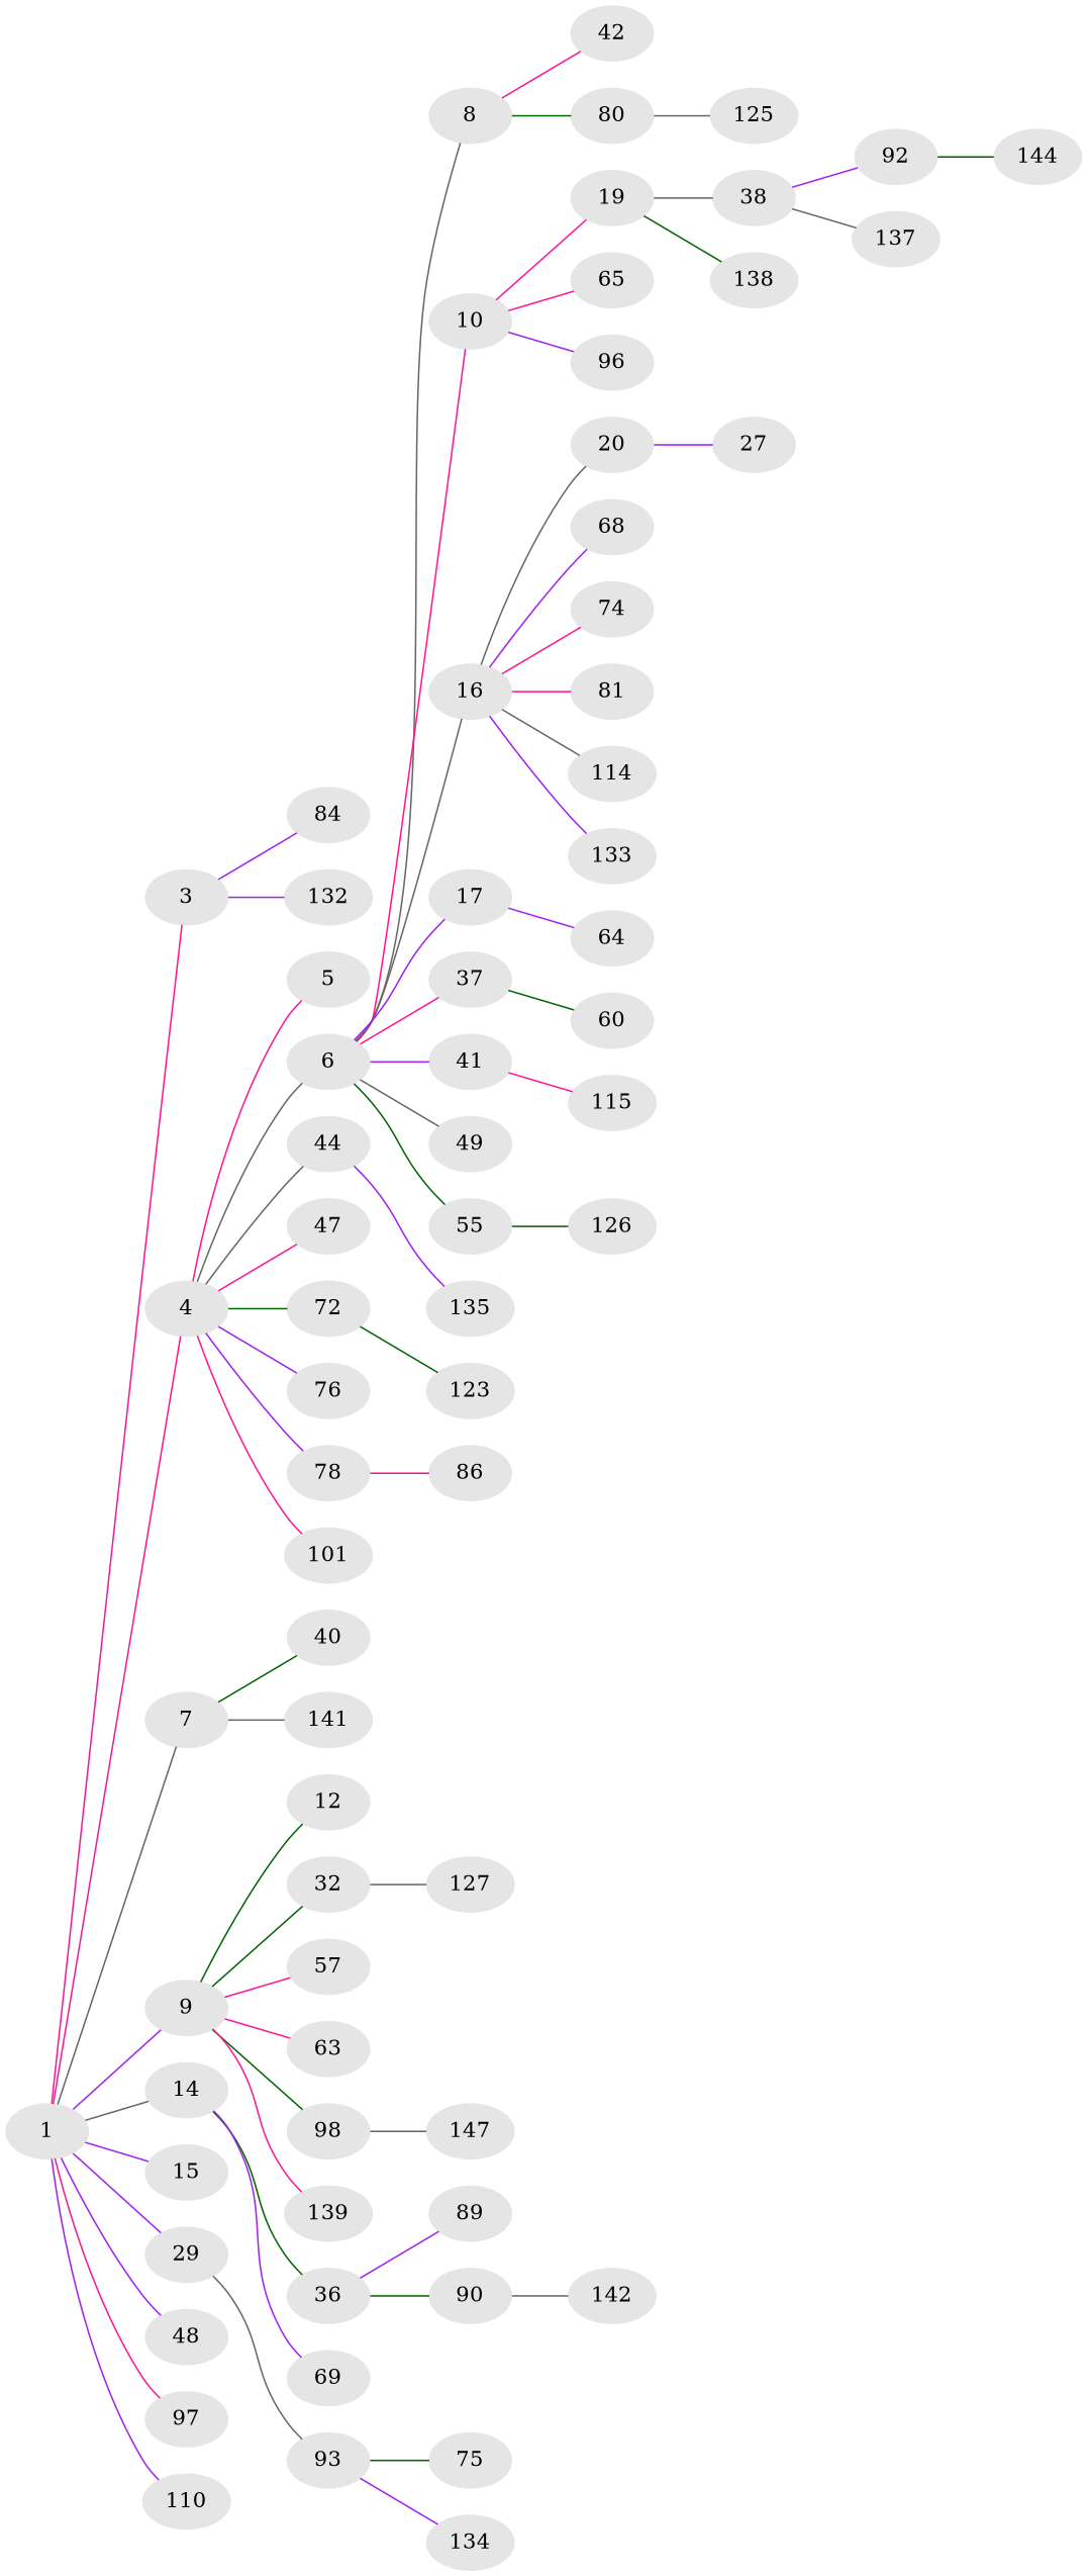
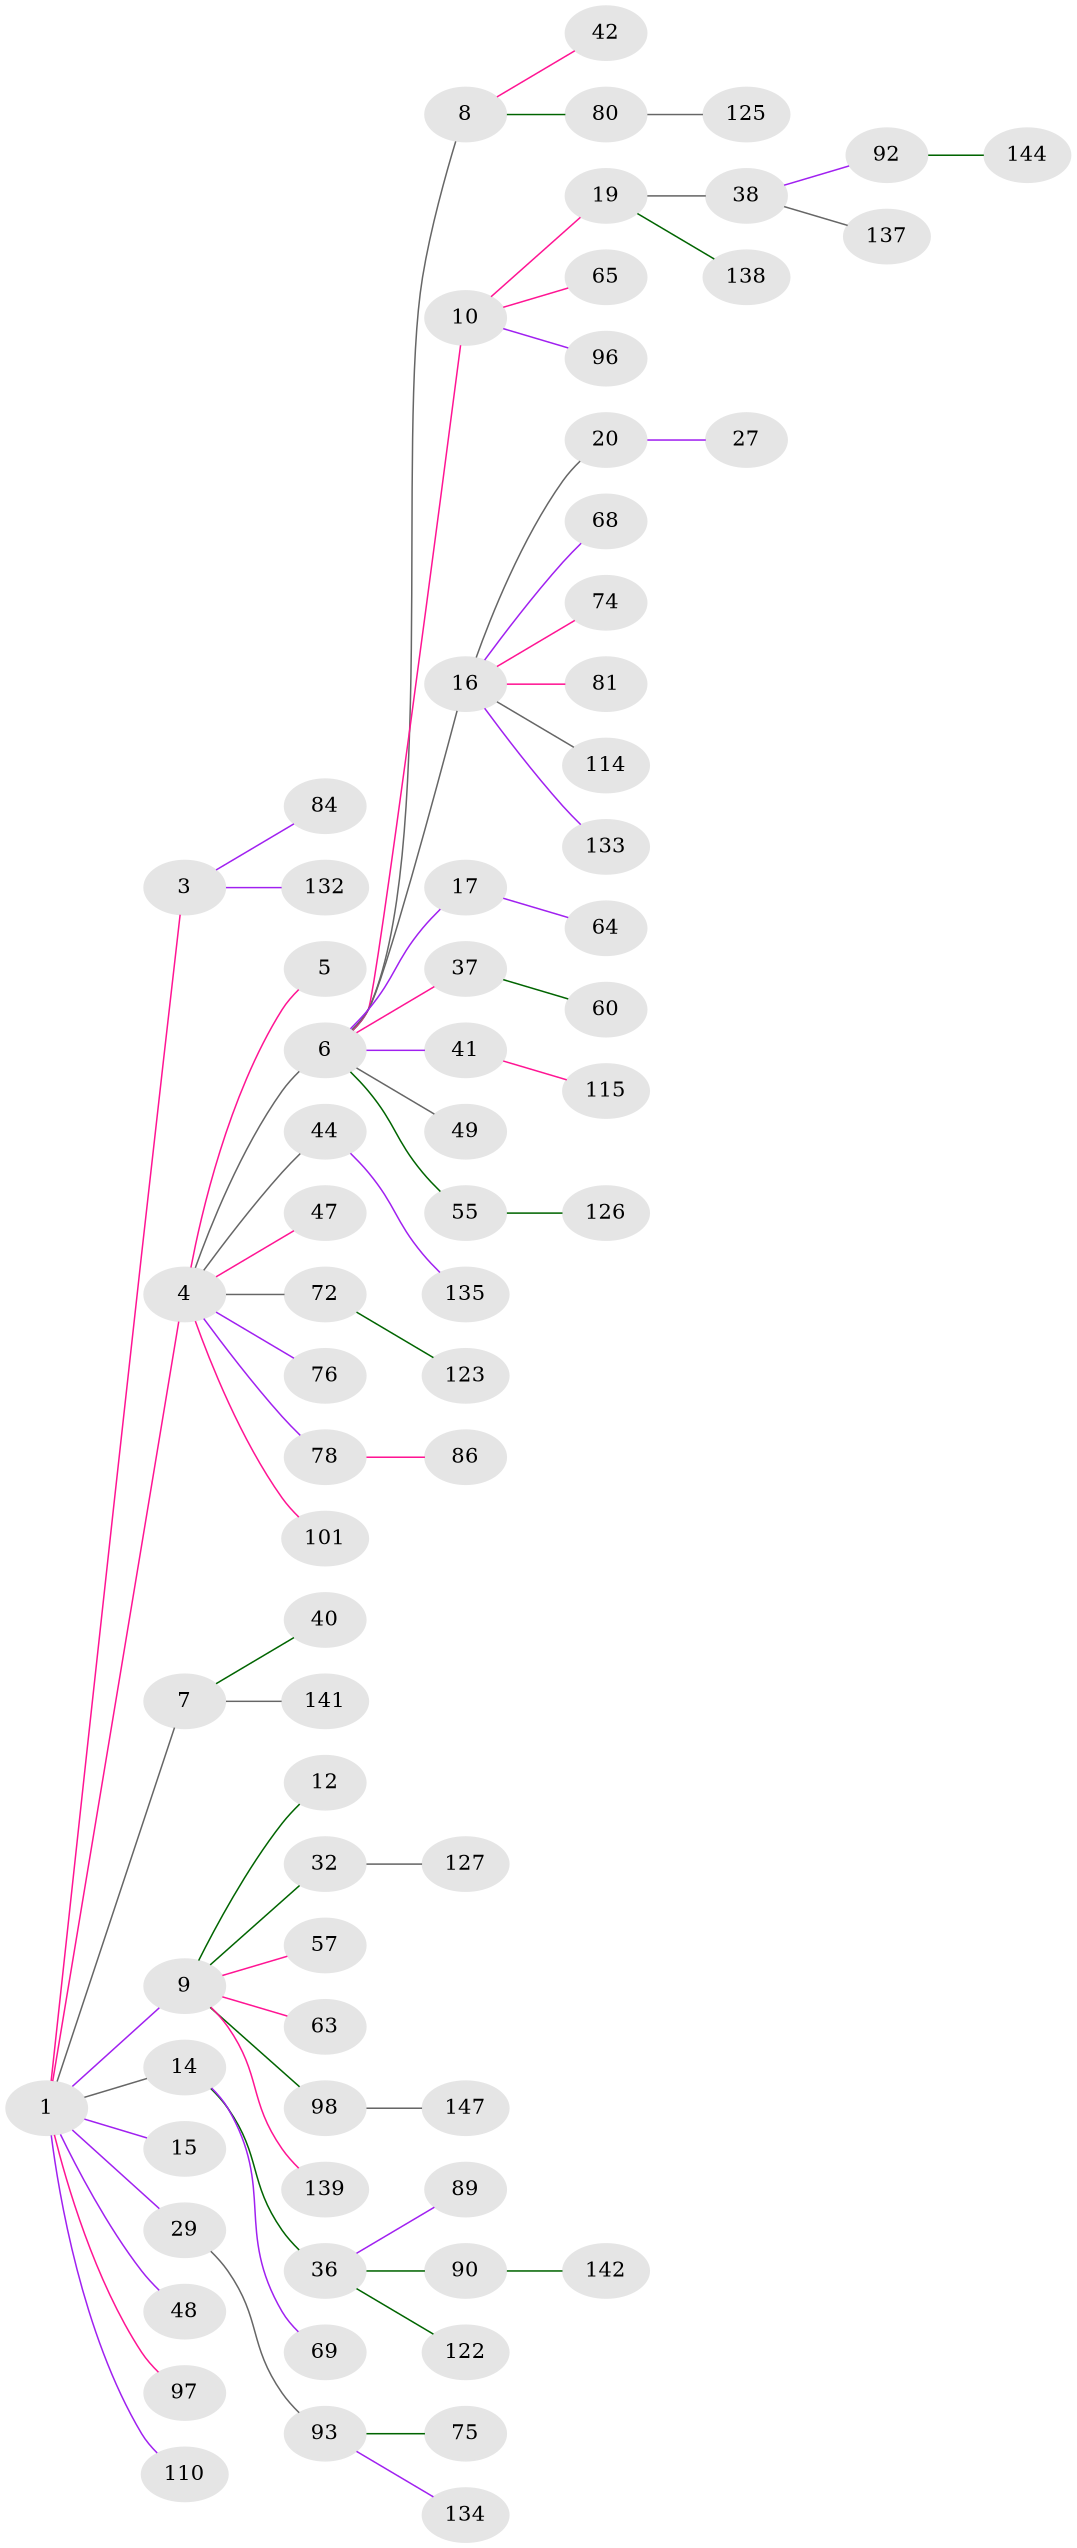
  graph {
    rankdir=LR
    node [color=gray90 style=filled]
    edge [color=purple]
    1 [super="+2"]
    3
    4 [super="+11+22"]
    7 [super="+108+35+145"]
    9 [super="+23"]
    14 [super="+31"]
    15
    29 [super="+91"]
    48
    97
    110
    84
    132
    5 [super="+28"]
    6 [super="+13"]
    44 [super="+51"]
    47
    72 [super="+85"]
    76 [super="+116"]
    78
    101
    40
    141
    12 [super="+87"]
    32 [super="+34+46+59"]
    57 [super="+58"]
    63 [super="+102"]
    98 [super="+104+120"]
    139 [super="+146"]
    36 [super="+56+52+39"]
    69
    n32 [label=93 super="+113"]
    8
    10 [super="+117"]
    16 [super="+88+73+131+71+18"]
    17 [super="+20+53+25"]
    37
    41 [super="+67"]
    49 [super="+83"]
    55 [super="+93+79+140"]
    135
    123
    86
    42
    80 [super="+94"]
    19 [super="+26"]
    65
    96
    n49 [label=20 super="+50"]
    68
    74 [super="+136"]
    81 [super="+130"]
    114
    133
    64
    60 [super="+107"]
    115 [super="+121"]
    126
    125
    127
    147
    38 [super="+61"]
    138
    89
    90 [super="+95"]
+   122
    27
    92 [super="+143"]
    137
    75
    134
    142
    144
    1 -- 3 [color=deeppink]
    1 -- 4 [color=deeppink]
    1 -- 7 [color=gray40]
    1 -- 9
    1 -- 14 [color=gray40]
    1 -- 15
    1 -- 29
    1 -- 48
    1 -- 97 [color=deeppink]
    1 -- 110
    3 -- 84
    3 -- 132
    4 -- 5 [color=deeppink]
    4 -- 6 [color=gray40]
    4 -- 44 [color=gray40]
    4 -- 47 [color=deeppink]
-   4 -- 72 [color=darkgreen]
+   4 -- 72 [color=gray40]
    4 -- 76
    4 -- 78
    4 -- 101 [color=deeppink]
    7 -- 40 [color=darkgreen]
    7 -- 141 [color=gray40]
    9 -- 12 [color=darkgreen]
    9 -- 32 [color=darkgreen]
    9 -- 57 [color=deeppink]
    9 -- 63 [color=deeppink]
    9 -- 98 [color=darkgreen]
    9 -- 139 [color=deeppink]
    14 -- 36 [color=darkgreen]
    14 -- 69
    29 -- n32 [color=gray40]
    6 -- 8 [color=gray40]
    6 -- 10 [color=deeppink]
    6 -- 16 [color=gray40]
    6 -- 17
    6 -- 37 [color=deeppink]
    6 -- 41
    6 -- 49 [color=gray40]
    6 -- 55 [color=darkgreen]
    44 -- 135
    72 -- 123 [color=darkgreen]
    78 -- 86 [color=deeppink]
    32 -- 127 [color=gray40]
    98 -- 147 [color=gray40]
    36 -- 89
    36 -- 90 [color=darkgreen]
+   36 -- 122 [color=darkgreen]
    n32 -- 75 [color=darkgreen]
    n32 -- 134
    8 -- 42 [color=deeppink]
    8 -- 80 [color=darkgreen]
    10 -- 19 [color=deeppink]
    10 -- 65 [color=deeppink]
    10 -- 96
    16 -- n49 [color=gray40]
    16 -- 68
    16 -- 74 [color=deeppink]
    16 -- 81 [color=deeppink]
    16 -- 114 [color=gray40]
    16 -- 133
    17 -- 64
    37 -- 60 [color=darkgreen]
    41 -- 115 [color=deeppink]
    55 -- 126 [color=darkgreen]
    80 -- 125 [color=gray40]
    19 -- 38 [color=gray40]
    19 -- 138 [color=darkgreen]
    n49 -- 27
    38 -- 92
    38 -- 137 [color=gray40]
-   90 -- 142 [color=gray40]
+   90 -- 142 [color=darkgreen]
    92 -- 144 [color=darkgreen]
  }
